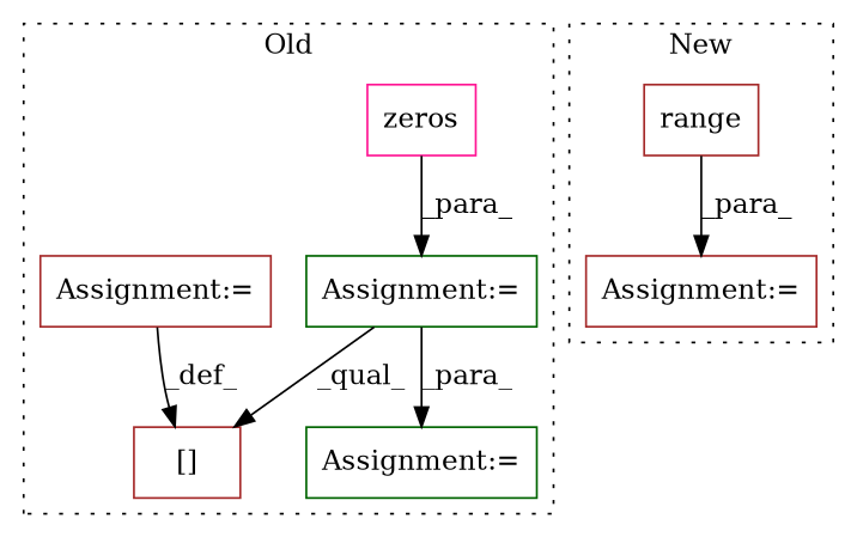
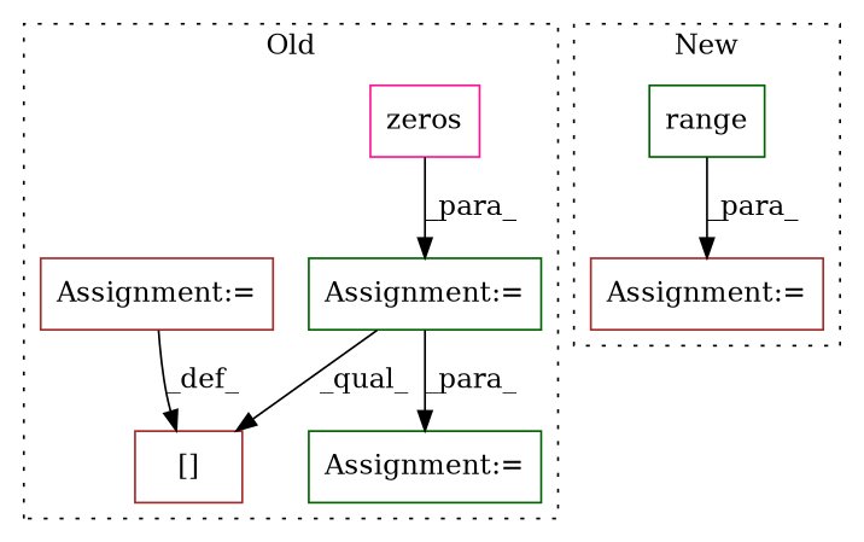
  digraph {
    fontname="DejaVu Serif"
    node [a=7 l=1 shape=box color=brown fontname="DejaVu Serif"]
    edge [fontname="DejaVu Serif"]
    n1 [a=32 l="11,1" label=zeros s="1327,1373" color=deeppink]
    n2 [a=2 l="15,2" label="[]" s="1380,1425"]
    n3 [label="Assignment:=" s=1427]
    n4 [label="Assignment:=" s=1320 color=darkgreen]
    n5 [label="Assignment:=" s=2076 color=darkgreen]
-   n6 [a=32 l="6,1" label=range s="1921,1928"]
+   n6 [a=32 l="6,1" label=range s="1921,1928" color=darkgreen]
    n7 [l=24 label="Assignment:=" s=1914]
    subgraph cluster_1 {
      label=Old
      style=dotted
      n1
      n2
      n3
      n4
      n5
    }
    subgraph cluster_2 {
      label=New
      style=dotted
      n6
      n7
    }
    n1 -> n4 [label=_para_]
    n3 -> n2 [label=_def_]
    n4 -> n2 [label=_qual_]
    n4 -> n5 [label=_para_]
    n6 -> n7 [label=_para_]
  }
